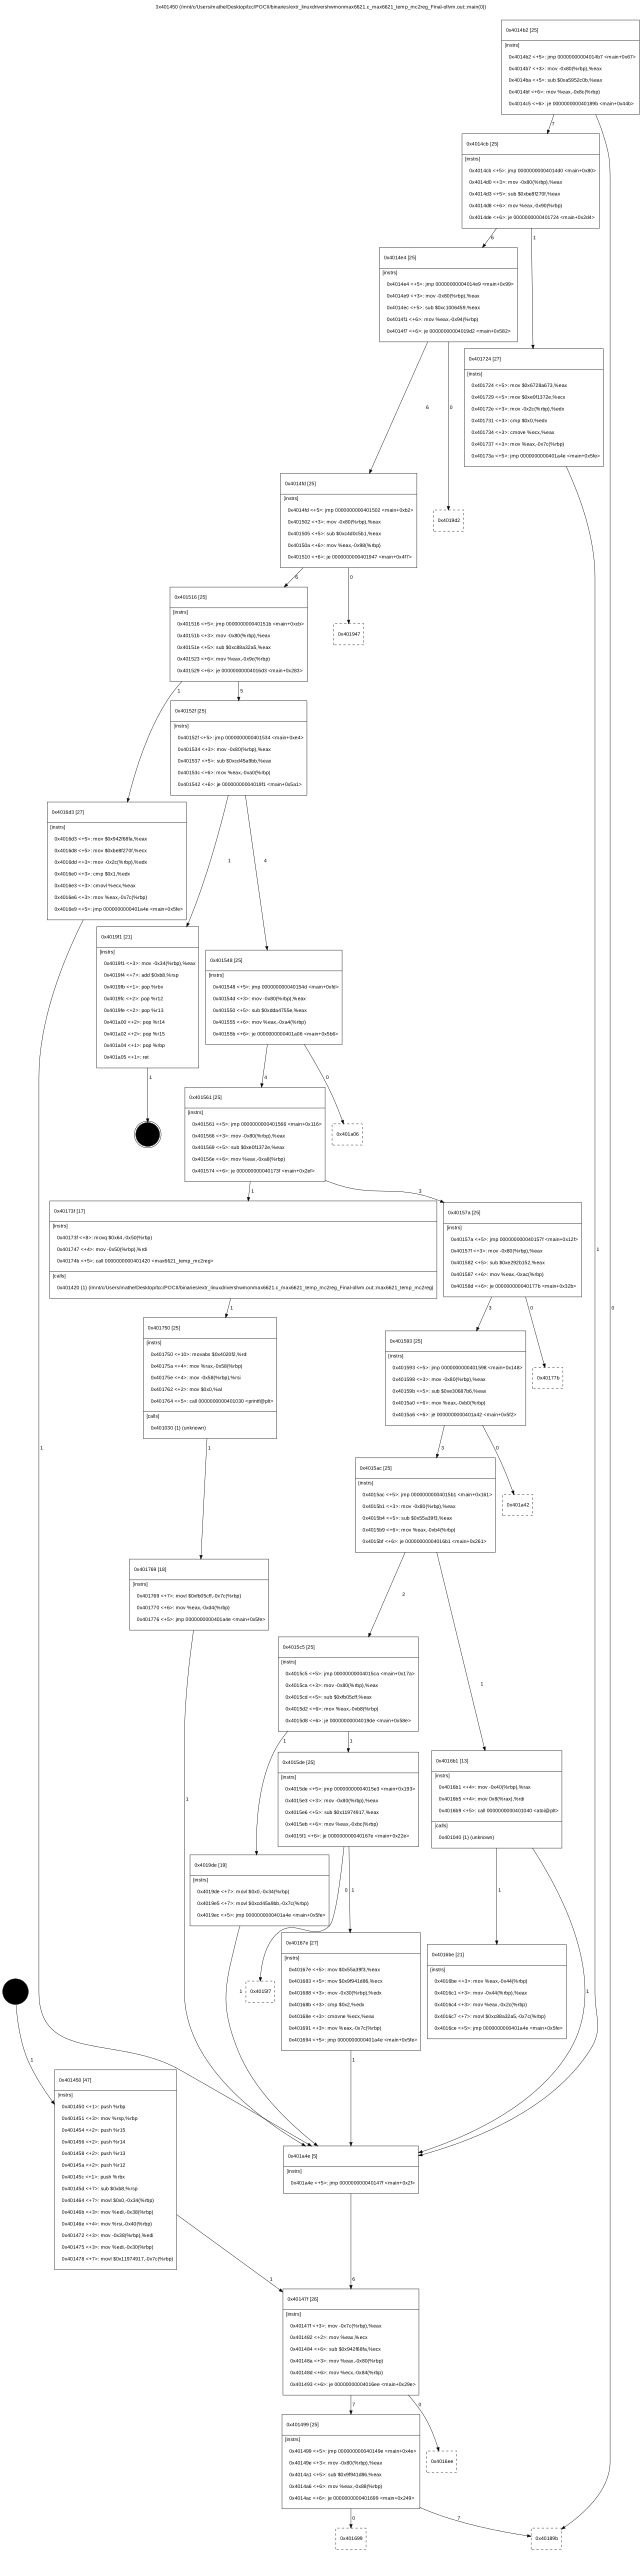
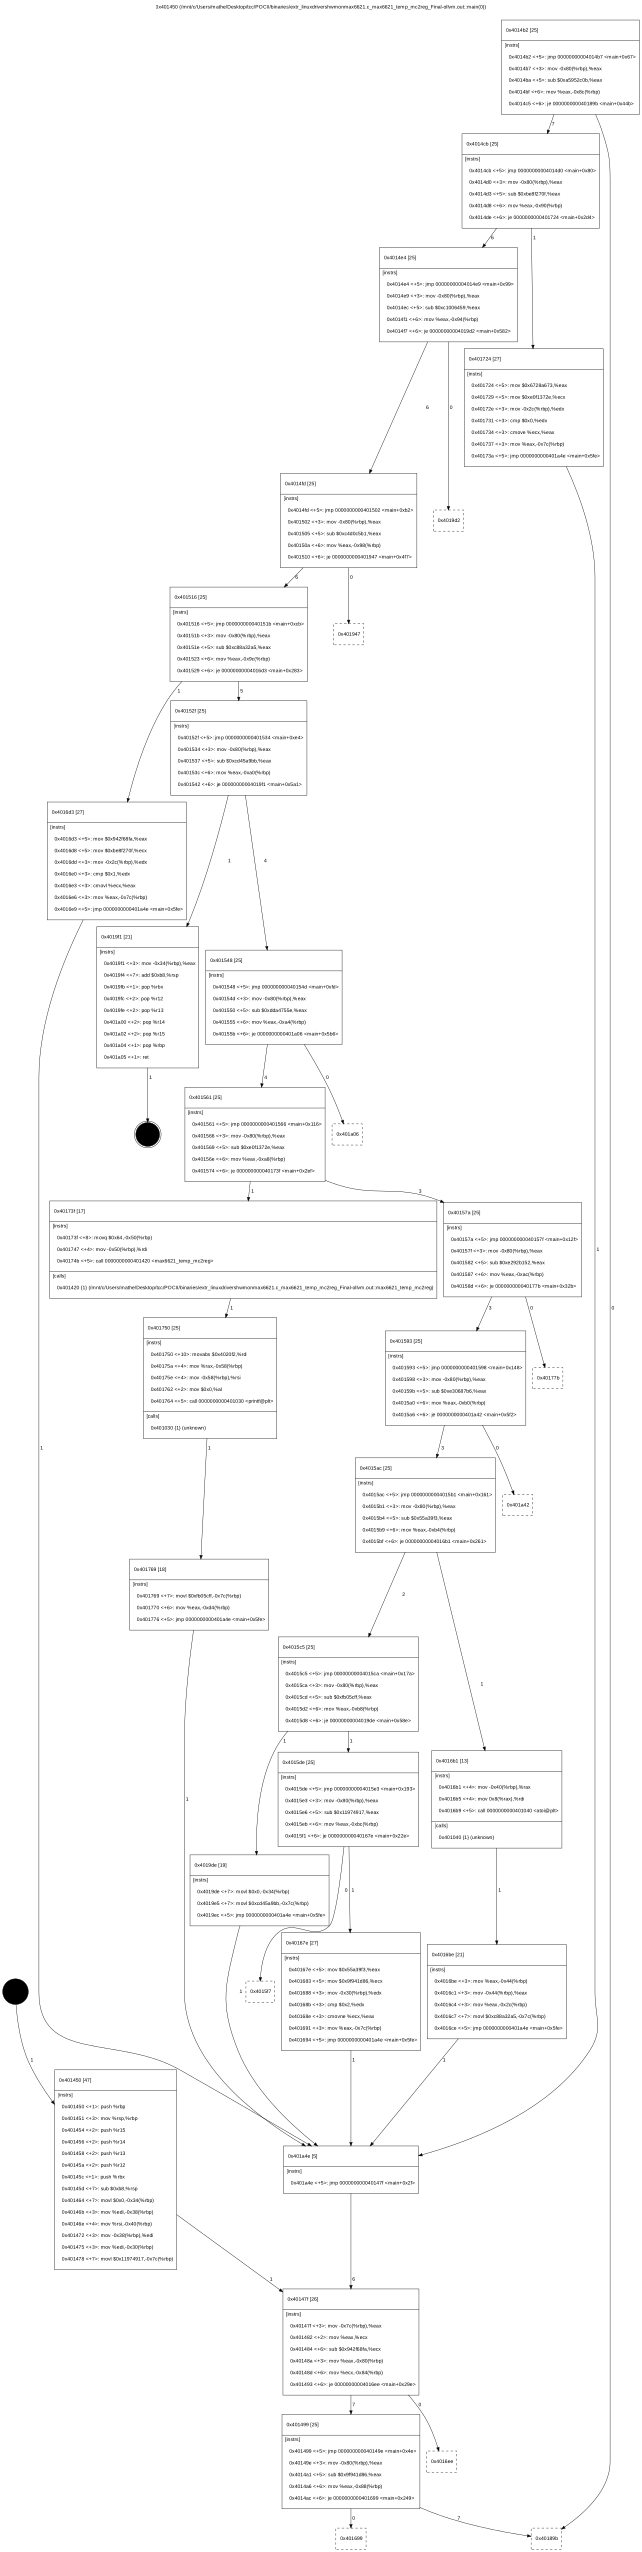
  digraph {
    fontname="Liberation Sans"
    label="0x401450 (/mnt/c/Users/mathe/Desktop/tcc/POCII/binaries/extr_linuxdrivershwmonmax6621.c_max6621_temp_mc2reg_Final-ollvm.out::main(0))"
    labelloc=t
    node [fontname="Liberation Sans" shape=record]
    edge [fontname="Liberation Sans"]
    Entry [fillcolor=black height=0.3 shape=circle style=filled width=0.3]
    n2 [label="{\n     0x401450 [47]\l\n     | [instrs]\l\n     &nbsp;&nbsp;0x401450 \<+1\>: push %rbp\l\n     &nbsp;&nbsp;0x401451 \<+3\>: mov %rsp,%rbp\l\n     &nbsp;&nbsp;0x401454 \<+2\>: push %r15\l\n     &nbsp;&nbsp;0x401456 \<+2\>: push %r14\l\n     &nbsp;&nbsp;0x401458 \<+2\>: push %r13\l\n     &nbsp;&nbsp;0x40145a \<+2\>: push %r12\l\n     &nbsp;&nbsp;0x40145c \<+1\>: push %rbx\l\n     &nbsp;&nbsp;0x40145d \<+7\>: sub $0xb8,%rsp\l\n     &nbsp;&nbsp;0x401464 \<+7\>: movl $0x0,-0x34(%rbp)\l\n     &nbsp;&nbsp;0x40146b \<+3\>: mov %edi,-0x38(%rbp)\l\n     &nbsp;&nbsp;0x40146e \<+4\>: mov %rsi,-0x40(%rbp)\l\n     &nbsp;&nbsp;0x401472 \<+3\>: mov -0x38(%rbp),%edi\l\n     &nbsp;&nbsp;0x401475 \<+3\>: mov %edi,-0x30(%rbp)\l\n     &nbsp;&nbsp;0x401478 \<+7\>: movl $0x11974917,-0x7c(%rbp)\l\n  }"]
    n3 [label="{\n     0x40147f [26]\l\n     | [instrs]\l\n     &nbsp;&nbsp;0x40147f \<+3\>: mov -0x7c(%rbp),%eax\l\n     &nbsp;&nbsp;0x401482 \<+2\>: mov %eax,%ecx\l\n     &nbsp;&nbsp;0x401484 \<+6\>: sub $0x942f68fa,%ecx\l\n     &nbsp;&nbsp;0x40148a \<+3\>: mov %eax,-0x80(%rbp)\l\n     &nbsp;&nbsp;0x40148d \<+6\>: mov %ecx,-0x84(%rbp)\l\n     &nbsp;&nbsp;0x401493 \<+6\>: je 00000000004016ee \<main+0x29e\>\l\n  }"]
    n4 [label="{\n     0x4016ee\l\n  }" style=dashed]
    n5 [label="{\n     0x401499 [25]\l\n     | [instrs]\l\n     &nbsp;&nbsp;0x401499 \<+5\>: jmp 000000000040149e \<main+0x4e\>\l\n     &nbsp;&nbsp;0x40149e \<+3\>: mov -0x80(%rbp),%eax\l\n     &nbsp;&nbsp;0x4014a1 \<+5\>: sub $0x9f941d86,%eax\l\n     &nbsp;&nbsp;0x4014a6 \<+6\>: mov %eax,-0x88(%rbp)\l\n     &nbsp;&nbsp;0x4014ac \<+6\>: je 0000000000401699 \<main+0x249\>\l\n  }"]
    n6 [label="{\n     0x401699\l\n  }" style=dashed]
    n7 [label="{\n     0x40189b\l\n  }" style=dashed]
    n8 [label="{\n     0x4014b2 [25]\l\n     | [instrs]\l\n     &nbsp;&nbsp;0x4014b2 \<+5\>: jmp 00000000004014b7 \<main+0x67\>\l\n     &nbsp;&nbsp;0x4014b7 \<+3\>: mov -0x80(%rbp),%eax\l\n     &nbsp;&nbsp;0x4014ba \<+5\>: sub $0xa5952c0b,%eax\l\n     &nbsp;&nbsp;0x4014bf \<+6\>: mov %eax,-0x8c(%rbp)\l\n     &nbsp;&nbsp;0x4014c5 \<+6\>: je 000000000040189b \<main+0x44b\>\l\n  }"]
    n9 [label="{\n     0x4014cb [25]\l\n     | [instrs]\l\n     &nbsp;&nbsp;0x4014cb \<+5\>: jmp 00000000004014d0 \<main+0x80\>\l\n     &nbsp;&nbsp;0x4014d0 \<+3\>: mov -0x80(%rbp),%eax\l\n     &nbsp;&nbsp;0x4014d3 \<+5\>: sub $0xbe8f270f,%eax\l\n     &nbsp;&nbsp;0x4014d8 \<+6\>: mov %eax,-0x90(%rbp)\l\n     &nbsp;&nbsp;0x4014de \<+6\>: je 0000000000401724 \<main+0x2d4\>\l\n  }"]
    Exit [fillcolor=black height=0.3 peripheries=2 shape=circle style=filled width=0.3]
    n11 [label="{\n     0x401724 [27]\l\n     | [instrs]\l\n     &nbsp;&nbsp;0x401724 \<+5\>: mov $0x6728a673,%eax\l\n     &nbsp;&nbsp;0x401729 \<+5\>: mov $0xe0f1372e,%ecx\l\n     &nbsp;&nbsp;0x40172e \<+3\>: mov -0x2c(%rbp),%edx\l\n     &nbsp;&nbsp;0x401731 \<+3\>: cmp $0x0,%edx\l\n     &nbsp;&nbsp;0x401734 \<+3\>: cmove %ecx,%eax\l\n     &nbsp;&nbsp;0x401737 \<+3\>: mov %eax,-0x7c(%rbp)\l\n     &nbsp;&nbsp;0x40173a \<+5\>: jmp 0000000000401a4e \<main+0x5fe\>\l\n  }"]
    n12 [label="{\n     0x4014e4 [25]\l\n     | [instrs]\l\n     &nbsp;&nbsp;0x4014e4 \<+5\>: jmp 00000000004014e9 \<main+0x99\>\l\n     &nbsp;&nbsp;0x4014e9 \<+3\>: mov -0x80(%rbp),%eax\l\n     &nbsp;&nbsp;0x4014ec \<+5\>: sub $0xc1006459,%eax\l\n     &nbsp;&nbsp;0x4014f1 \<+6\>: mov %eax,-0x94(%rbp)\l\n     &nbsp;&nbsp;0x4014f7 \<+6\>: je 00000000004019d2 \<main+0x582\>\l\n  }"]
    n13 [label="{\n     0x401769 [18]\l\n     | [instrs]\l\n     &nbsp;&nbsp;0x401769 \<+7\>: movl $0xfb05cff,-0x7c(%rbp)\l\n     &nbsp;&nbsp;0x401770 \<+6\>: mov %eax,-0xd4(%rbp)\l\n     &nbsp;&nbsp;0x401776 \<+5\>: jmp 0000000000401a4e \<main+0x5fe\>\l\n  }"]
    n14 [label="{\n     0x401a4e [5]\l\n     | [instrs]\l\n     &nbsp;&nbsp;0x401a4e \<+5\>: jmp 000000000040147f \<main+0x2f\>\l\n  }"]
    n15 [label="{\n     0x4019d2\l\n  }" style=dashed]
    n16 [label="{\n     0x4014fd [25]\l\n     | [instrs]\l\n     &nbsp;&nbsp;0x4014fd \<+5\>: jmp 0000000000401502 \<main+0xb2\>\l\n     &nbsp;&nbsp;0x401502 \<+3\>: mov -0x80(%rbp),%eax\l\n     &nbsp;&nbsp;0x401505 \<+5\>: sub $0xc4d0c5b1,%eax\l\n     &nbsp;&nbsp;0x40150a \<+6\>: mov %eax,-0x98(%rbp)\l\n     &nbsp;&nbsp;0x401510 \<+6\>: je 0000000000401947 \<main+0x4f7\>\l\n  }"]
    n17 [label="{\n     0x401750 [25]\l\n     | [instrs]\l\n     &nbsp;&nbsp;0x401750 \<+10\>: movabs $0x4020f2,%rdi\l\n     &nbsp;&nbsp;0x40175a \<+4\>: mov %rax,-0x58(%rbp)\l\n     &nbsp;&nbsp;0x40175e \<+4\>: mov -0x58(%rbp),%rsi\l\n     &nbsp;&nbsp;0x401762 \<+2\>: mov $0x0,%al\l\n     &nbsp;&nbsp;0x401764 \<+5\>: call 0000000000401030 \<printf@plt\>\l\n     | [calls]\l\n     &nbsp;&nbsp;0x401030 \{1\} (unknown)\l\n  }"]
    n18 [label="{\n     0x401947\l\n  }" style=dashed]
    n19 [label="{\n     0x401516 [25]\l\n     | [instrs]\l\n     &nbsp;&nbsp;0x401516 \<+5\>: jmp 000000000040151b \<main+0xcb\>\l\n     &nbsp;&nbsp;0x40151b \<+3\>: mov -0x80(%rbp),%eax\l\n     &nbsp;&nbsp;0x40151e \<+5\>: sub $0xc88a32a5,%eax\l\n     &nbsp;&nbsp;0x401523 \<+6\>: mov %eax,-0x9c(%rbp)\l\n     &nbsp;&nbsp;0x401529 \<+6\>: je 00000000004016d3 \<main+0x283\>\l\n  }"]
    n20 [label="{\n     0x4016be [21]\l\n     | [instrs]\l\n     &nbsp;&nbsp;0x4016be \<+3\>: mov %eax,-0x44(%rbp)\l\n     &nbsp;&nbsp;0x4016c1 \<+3\>: mov -0x44(%rbp),%eax\l\n     &nbsp;&nbsp;0x4016c4 \<+3\>: mov %eax,-0x2c(%rbp)\l\n     &nbsp;&nbsp;0x4016c7 \<+7\>: movl $0xc88a32a5,-0x7c(%rbp)\l\n     &nbsp;&nbsp;0x4016ce \<+5\>: jmp 0000000000401a4e \<main+0x5fe\>\l\n  }"]
    n21 [label="{\n     0x4016d3 [27]\l\n     | [instrs]\l\n     &nbsp;&nbsp;0x4016d3 \<+5\>: mov $0x942f68fa,%eax\l\n     &nbsp;&nbsp;0x4016d8 \<+5\>: mov $0xbe8f270f,%ecx\l\n     &nbsp;&nbsp;0x4016dd \<+3\>: mov -0x2c(%rbp),%edx\l\n     &nbsp;&nbsp;0x4016e0 \<+3\>: cmp $0x1,%edx\l\n     &nbsp;&nbsp;0x4016e3 \<+3\>: cmovl %ecx,%eax\l\n     &nbsp;&nbsp;0x4016e6 \<+3\>: mov %eax,-0x7c(%rbp)\l\n     &nbsp;&nbsp;0x4016e9 \<+5\>: jmp 0000000000401a4e \<main+0x5fe\>\l\n  }"]
    n22 [label="{\n     0x40152f [25]\l\n     | [instrs]\l\n     &nbsp;&nbsp;0x40152f \<+5\>: jmp 0000000000401534 \<main+0xe4\>\l\n     &nbsp;&nbsp;0x401534 \<+3\>: mov -0x80(%rbp),%eax\l\n     &nbsp;&nbsp;0x401537 \<+5\>: sub $0xcd45a9bb,%eax\l\n     &nbsp;&nbsp;0x40153c \<+6\>: mov %eax,-0xa0(%rbp)\l\n     &nbsp;&nbsp;0x401542 \<+6\>: je 00000000004019f1 \<main+0x5a1\>\l\n  }"]
    n23 [label="{\n     0x4019f1 [21]\l\n     | [instrs]\l\n     &nbsp;&nbsp;0x4019f1 \<+3\>: mov -0x34(%rbp),%eax\l\n     &nbsp;&nbsp;0x4019f4 \<+7\>: add $0xb8,%rsp\l\n     &nbsp;&nbsp;0x4019fb \<+1\>: pop %rbx\l\n     &nbsp;&nbsp;0x4019fc \<+2\>: pop %r12\l\n     &nbsp;&nbsp;0x4019fe \<+2\>: pop %r13\l\n     &nbsp;&nbsp;0x401a00 \<+2\>: pop %r14\l\n     &nbsp;&nbsp;0x401a02 \<+2\>: pop %r15\l\n     &nbsp;&nbsp;0x401a04 \<+1\>: pop %rbp\l\n     &nbsp;&nbsp;0x401a05 \<+1\>: ret\l\n  }"]
    n24 [label="{\n     0x401548 [25]\l\n     | [instrs]\l\n     &nbsp;&nbsp;0x401548 \<+5\>: jmp 000000000040154d \<main+0xfd\>\l\n     &nbsp;&nbsp;0x40154d \<+3\>: mov -0x80(%rbp),%eax\l\n     &nbsp;&nbsp;0x401550 \<+5\>: sub $0xdda4755e,%eax\l\n     &nbsp;&nbsp;0x401555 \<+6\>: mov %eax,-0xa4(%rbp)\l\n     &nbsp;&nbsp;0x40155b \<+6\>: je 0000000000401a06 \<main+0x5b6\>\l\n  }"]
    n25 [label="{\n     0x401a06\l\n  }" style=dashed]
    n26 [label="{\n     0x401561 [25]\l\n     | [instrs]\l\n     &nbsp;&nbsp;0x401561 \<+5\>: jmp 0000000000401566 \<main+0x116\>\l\n     &nbsp;&nbsp;0x401566 \<+3\>: mov -0x80(%rbp),%eax\l\n     &nbsp;&nbsp;0x401569 \<+5\>: sub $0xe0f1372e,%eax\l\n     &nbsp;&nbsp;0x40156e \<+6\>: mov %eax,-0xa8(%rbp)\l\n     &nbsp;&nbsp;0x401574 \<+6\>: je 000000000040173f \<main+0x2ef\>\l\n  }"]
    n27 [label="{\n     0x4015f7\l\n  }" style=dashed]
    n28 [label="{\n     0x40173f [17]\l\n     | [instrs]\l\n     &nbsp;&nbsp;0x40173f \<+8\>: movq $0x64,-0x50(%rbp)\l\n     &nbsp;&nbsp;0x401747 \<+4\>: mov -0x50(%rbp),%rdi\l\n     &nbsp;&nbsp;0x40174b \<+5\>: call 0000000000401420 \<max6621_temp_mc2reg\>\l\n     | [calls]\l\n     &nbsp;&nbsp;0x401420 \{1\} (/mnt/c/Users/mathe/Desktop/tcc/POCII/binaries/extr_linuxdrivershwmonmax6621.c_max6621_temp_mc2reg_Final-ollvm.out::max6621_temp_mc2reg)\l\n  }"]
    n29 [label="{\n     0x40157a [25]\l\n     | [instrs]\l\n     &nbsp;&nbsp;0x40157a \<+5\>: jmp 000000000040157f \<main+0x12f\>\l\n     &nbsp;&nbsp;0x40157f \<+3\>: mov -0x80(%rbp),%eax\l\n     &nbsp;&nbsp;0x401582 \<+5\>: sub $0xe292b152,%eax\l\n     &nbsp;&nbsp;0x401587 \<+6\>: mov %eax,-0xac(%rbp)\l\n     &nbsp;&nbsp;0x40158d \<+6\>: je 000000000040177b \<main+0x32b\>\l\n  }"]
    n30 [label="{\n     0x40167e [27]\l\n     | [instrs]\l\n     &nbsp;&nbsp;0x40167e \<+5\>: mov $0x55a39f3,%eax\l\n     &nbsp;&nbsp;0x401683 \<+5\>: mov $0x9f941d86,%ecx\l\n     &nbsp;&nbsp;0x401688 \<+3\>: mov -0x30(%rbp),%edx\l\n     &nbsp;&nbsp;0x40168b \<+3\>: cmp $0x2,%edx\l\n     &nbsp;&nbsp;0x40168e \<+3\>: cmovne %ecx,%eax\l\n     &nbsp;&nbsp;0x401691 \<+3\>: mov %eax,-0x7c(%rbp)\l\n     &nbsp;&nbsp;0x401694 \<+5\>: jmp 0000000000401a4e \<main+0x5fe\>\l\n  }"]
    n31 [label="{\n     0x40177b\l\n  }" style=dashed]
    n32 [label="{\n     0x401593 [25]\l\n     | [instrs]\l\n     &nbsp;&nbsp;0x401593 \<+5\>: jmp 0000000000401598 \<main+0x148\>\l\n     &nbsp;&nbsp;0x401598 \<+3\>: mov -0x80(%rbp),%eax\l\n     &nbsp;&nbsp;0x40159b \<+5\>: sub $0xe30687b6,%eax\l\n     &nbsp;&nbsp;0x4015a0 \<+6\>: mov %eax,-0xb0(%rbp)\l\n     &nbsp;&nbsp;0x4015a6 \<+6\>: je 0000000000401a42 \<main+0x5f2\>\l\n  }"]
    n33 [label="{\n     0x4015de [25]\l\n     | [instrs]\l\n     &nbsp;&nbsp;0x4015de \<+5\>: jmp 00000000004015e3 \<main+0x193\>\l\n     &nbsp;&nbsp;0x4015e3 \<+3\>: mov -0x80(%rbp),%eax\l\n     &nbsp;&nbsp;0x4015e6 \<+5\>: sub $0x11974917,%eax\l\n     &nbsp;&nbsp;0x4015eb \<+6\>: mov %eax,-0xbc(%rbp)\l\n     &nbsp;&nbsp;0x4015f1 \<+6\>: je 000000000040167e \<main+0x22e\>\l\n  }"]
    n34 [label="{\n     0x401a42\l\n  }" style=dashed]
    n35 [label="{\n     0x4015ac [25]\l\n     | [instrs]\l\n     &nbsp;&nbsp;0x4015ac \<+5\>: jmp 00000000004015b1 \<main+0x161\>\l\n     &nbsp;&nbsp;0x4015b1 \<+3\>: mov -0x80(%rbp),%eax\l\n     &nbsp;&nbsp;0x4015b4 \<+5\>: sub $0x55a39f3,%eax\l\n     &nbsp;&nbsp;0x4015b9 \<+6\>: mov %eax,-0xb4(%rbp)\l\n     &nbsp;&nbsp;0x4015bf \<+6\>: je 00000000004016b1 \<main+0x261\>\l\n  }"]
    n36 [label="{\n     0x4019de [19]\l\n     | [instrs]\l\n     &nbsp;&nbsp;0x4019de \<+7\>: movl $0x0,-0x34(%rbp)\l\n     &nbsp;&nbsp;0x4019e5 \<+7\>: movl $0xcd45a9bb,-0x7c(%rbp)\l\n     &nbsp;&nbsp;0x4019ec \<+5\>: jmp 0000000000401a4e \<main+0x5fe\>\l\n  }"]
    n37 [label="{\n     0x4015c5 [25]\l\n     | [instrs]\l\n     &nbsp;&nbsp;0x4015c5 \<+5\>: jmp 00000000004015ca \<main+0x17a\>\l\n     &nbsp;&nbsp;0x4015ca \<+3\>: mov -0x80(%rbp),%eax\l\n     &nbsp;&nbsp;0x4015cd \<+5\>: sub $0xfb05cff,%eax\l\n     &nbsp;&nbsp;0x4015d2 \<+6\>: mov %eax,-0xb8(%rbp)\l\n     &nbsp;&nbsp;0x4015d8 \<+6\>: je 00000000004019de \<main+0x58e\>\l\n  }"]
    n38 [label="{\n     0x4016b1 [13]\l\n     | [instrs]\l\n     &nbsp;&nbsp;0x4016b1 \<+4\>: mov -0x40(%rbp),%rax\l\n     &nbsp;&nbsp;0x4016b5 \<+4\>: mov 0x8(%rax),%rdi\l\n     &nbsp;&nbsp;0x4016b9 \<+5\>: call 0000000000401040 \<atoi@plt\>\l\n     | [calls]\l\n     &nbsp;&nbsp;0x401040 \{1\} (unknown)\l\n  }"]
    Entry -> n2 [label=" 1"]
    n2 -> n3 [label=" 1"]
    n3 -> n4 [label=" 0"]
    n3 -> n5 [label=" 7"]
    n5 -> n6 [label=" 0"]
    n5 -> n7 [label=" 7"]
    n8 -> n7 [label=" 0"]
    n8 -> n9 [label=" 7"]
    n9 -> n11 [label=" 1"]
    n9 -> n12 [label=" 6"]
    n11 -> n14 [label=" 1"]
    n12 -> n15 [label=" 0"]
    n12 -> n16 [label=" 6"]
    n13 -> n14 [label=" 1"]
    n14 -> n3 [label=" 6"]
    n16 -> n18 [label=" 0"]
    n16 -> n19 [label=" 6"]
    n17 -> n13 [label=" 1"]
    n19 -> n21 [label=" 1"]
    n19 -> n22 [label=" 5"]
-   n38 -> n14 [label=" 1"]
+   n20 -> n14 [label=" 1"]
    n21 -> n14 [label=" 1"]
    n22 -> n23 [label=" 1"]
    n22 -> n24 [label=" 4"]
    n23 -> Exit [label=" 1"]
    n24 -> n25 [label=" 0"]
    n24 -> n26 [label=" 4"]
    n26 -> n28 [label=" 1"]
    n26 -> n29 [label=" 3"]
    n28 -> n17 [label=" 1"]
    n29 -> n31 [label=" 0"]
    n29 -> n32 [label=" 3"]
    n30 -> n14 [label=" 1"]
    n32 -> n34 [label=" 0"]
    n32 -> n35 [label=" 3"]
    n33 -> n27 [label=" 0"]
    n33 -> n30 [label=" 1"]
    n35 -> n37 [label=" 2"]
    n35 -> n38 [label=" 1"]
    n36 -> n14 [label=" 1"]
    n37 -> n33 [label=" 1"]
    n37 -> n36 [label=" 1"]
    n38 -> n20 [label=" 1"]
  }
